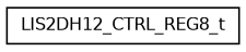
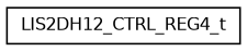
  digraph {
    rankdir=TB
-   n1 [color=black fillcolor=white fontname=Helvetica fontsize=10 height=0.2 label=LIS2DH12_CTRL_REG8_t shape=record style=filled width=0.4]
+   n1 [color=black fillcolor=white fontname=Helvetica fontsize=10 height=0.2 label=LIS2DH12_CTRL_REG4_t shape=record style=filled width=0.4]
  }
